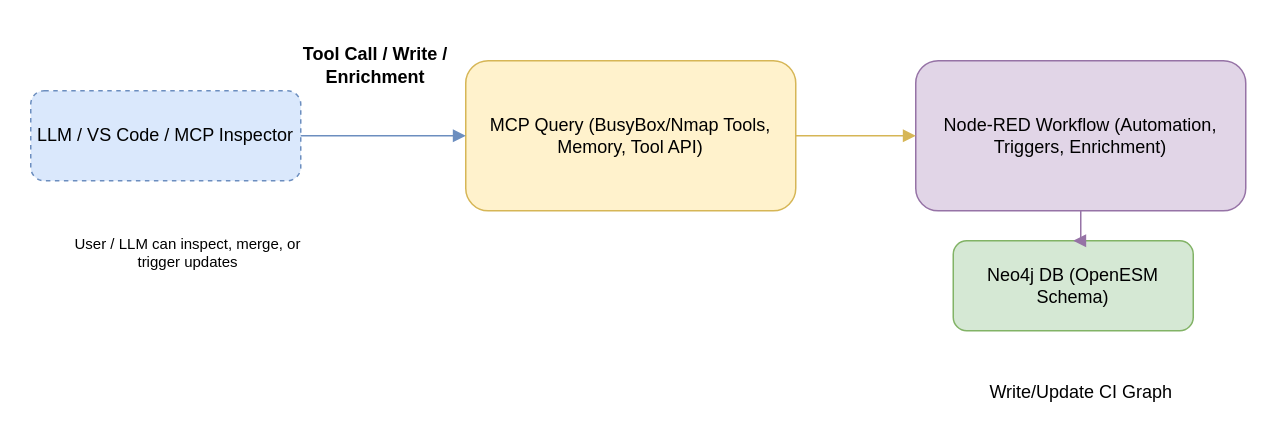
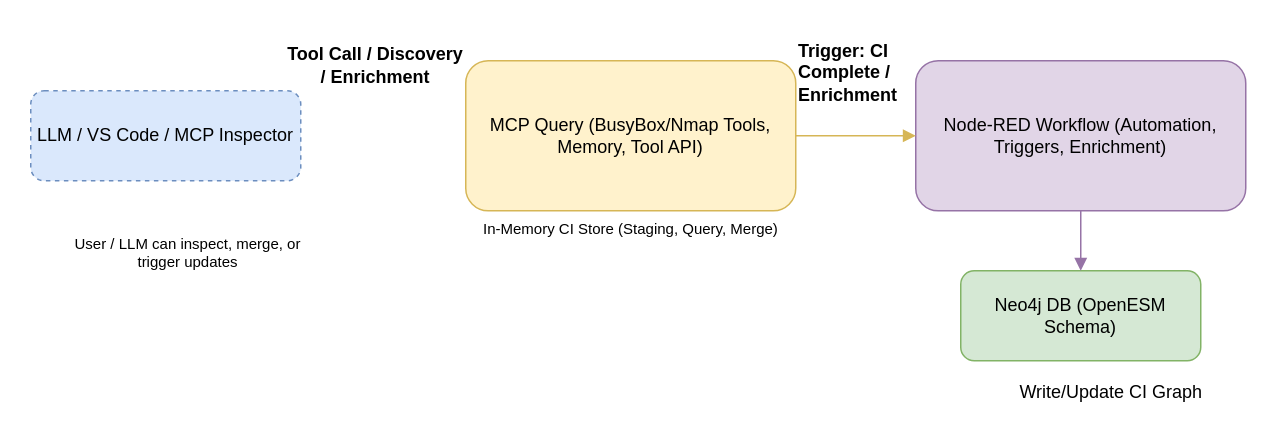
  <mxCell id="0" />
  <mxCell id="1" parent="0" />
  <mxCell id="2" value="LLM / VS Code / MCP Inspector" style="rounded=1;whiteSpace=wrap;html=1;fillColor=#dae8fc;strokeColor=#6c8ebf;dashed=1;" parent="1" vertex="1"><mxGeometry x="20" y="60" width="180" height="60" as="geometry" /></mxCell>
  <mxCell id="3" value="MCP Query (BusyBox/Nmap Tools, Memory, Tool API)" style="rounded=1;whiteSpace=wrap;html=1;fillColor=#fff2cc;strokeColor=#d6b656;" parent="1" vertex="1"><mxGeometry x="310" y="40" width="220" height="100" as="geometry" /></mxCell>
  <mxCell id="4" value="Node-RED Workflow (Automation, Triggers, Enrichment)" style="rounded=1;whiteSpace=wrap;html=1;fillColor=#e1d5e7;strokeColor=#9673a6;" parent="1" vertex="1"><mxGeometry x="610" y="40" width="220" height="100" as="geometry" /></mxCell>
- <mxCell id="5" value="Neo4j DB (OpenESM Schema)" style="rounded=1;whiteSpace=wrap;html=1;fillColor=#d5e8d4;strokeColor=#82b366;" parent="1" vertex="1"><mxGeometry x="635" y="160" width="160" height="60" as="geometry" /></mxCell>
- <mxCell id="6" style="edgeStyle=orthogonalEdgeStyle;rounded=0;orthogonalLoop=1;jettySize=auto;html=1;endArrow=block;endFill=1;strokeColor=#6c8ebf;" parent="1" source="2" target="3" edge="1"><mxGeometry relative="1" as="geometry" /></mxCell>
- <mxCell id="7" value="Tool Call / Write / Enrichment" style="text;html=1;strokeColor=none;fillColor=none;align=center;verticalAlign=bottom;fontStyle=1;whiteSpace=wrap;" parent="1" vertex="1"><mxGeometry x="190" y="20" width="120" height="40" as="geometry" /></mxCell>
+ <mxCell id="5" value="Neo4j DB (OpenESM Schema)" style="rounded=1;whiteSpace=wrap;html=1;fillColor=#d5e8d4;strokeColor=#82b366;" parent="1" vertex="1"><mxGeometry x="640" y="180" width="160" height="60" as="geometry" /></mxCell>
+ <mxCell id="7" value="Tool Call / Discovery / Enrichment" style="text;html=1;strokeColor=none;fillColor=none;align=center;verticalAlign=bottom;fontStyle=1;whiteSpace=wrap;" parent="1" vertex="1"><mxGeometry x="190" y="20" width="120" height="40" as="geometry" /></mxCell>
  <mxCell id="8" style="edgeStyle=orthogonalEdgeStyle;rounded=0;orthogonalLoop=1;jettySize=auto;html=1;endArrow=block;endFill=1;strokeColor=#d6b656;" parent="1" source="3" target="4" edge="1"><mxGeometry relative="1" as="geometry" /></mxCell>
+ <mxCell id="9" value="Trigger: CI Complete / Enrichment" style="text;html=1;strokeColor=none;fillColor=none;align=left;verticalAlign=top;whiteSpace=wrap;fontStyle=1" parent="1" vertex="1"><mxGeometry x="530" y="20" width="80" height="50" as="geometry" /></mxCell>
  <mxCell id="10" style="edgeStyle=orthogonalEdgeStyle;rounded=0;orthogonalLoop=1;jettySize=auto;html=1;endArrow=block;endFill=1;strokeColor=#9673a6;" parent="1" source="4" target="5" edge="1"><mxGeometry relative="1" as="geometry" /></mxCell>
- <mxCell id="11" value="Write/Update CI Graph" style="text;html=1;strokeColor=none;fillColor=none;align=center;verticalAlign=bottom;" parent="1" vertex="1"><mxGeometry x="660" y="250" width="120" height="20" as="geometry" /></mxCell>
+ <mxCell id="11" value="Write/Update CI Graph" style="text;html=1;strokeColor=none;fillColor=none;align=center;verticalAlign=bottom;" parent="1" vertex="1"><mxGeometry x="680" y="250" width="120" height="20" as="geometry" /></mxCell>
+ <mxCell id="12" value="In-Memory CI Store (Staging, Query, Merge)" style="text;html=1;strokeColor=none;fillColor=none;align=left;verticalAlign=top;fontSize=10;fontColor=default;whiteSpace=wrap;" parent="1" vertex="1"><mxGeometry x="320" y="140" width="200" height="25" as="geometry" /></mxCell>
  <mxCell id="13" value="&lt;p&gt;&lt;font style=&quot;line-height: 100%;&quot;&gt;User / LLM can inspect, merge, or&lt;br&gt;&lt;/font&gt;&lt;span style=&quot;background-color: transparent;&quot;&gt;trigger updates&lt;/span&gt;&lt;/p&gt;" style="text;html=1;align=center;verticalAlign=top;fontStyle=0;fontSize=10;labelPosition=center;verticalLabelPosition=middle;fontColor=default;whiteSpace=wrap;" parent="1" vertex="1"><mxGeometry x="45" y="140" width="160" height="50" as="geometry" /></mxCell>
